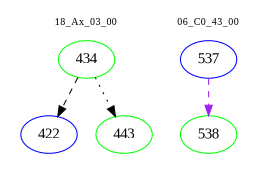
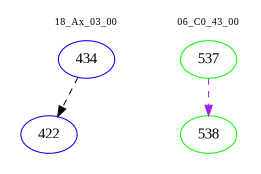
  digraph {
    fontname="Liberation Serif"
    node [color=blue fontname="Liberation Serif"]
    edge [color=black fontname="Liberation Serif" style=dashed]
-   n1 [color=green label=434]
+   n1 [label=434]
    n2 [label=422]
-   n3 [color=green label=443]
-   n4 [label=537]
+   n4 [color=green label=537]
    n5 [color=green label=538]
    subgraph cluster_1 {
      color=white
      fontsize=10
      label="18_Ax_03_00"
      n1
      n2
-     n3
    }
    subgraph cluster_2 {
      color=white
      fontsize=10
      label="06_C0_43_00"
      n4
      n5
    }
    n1 -> n2
-   n1 -> n3 [style=dotted]
    n4 -> n5 [color=purple]
  }
